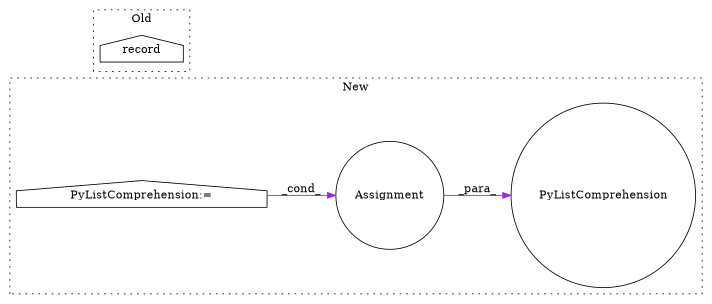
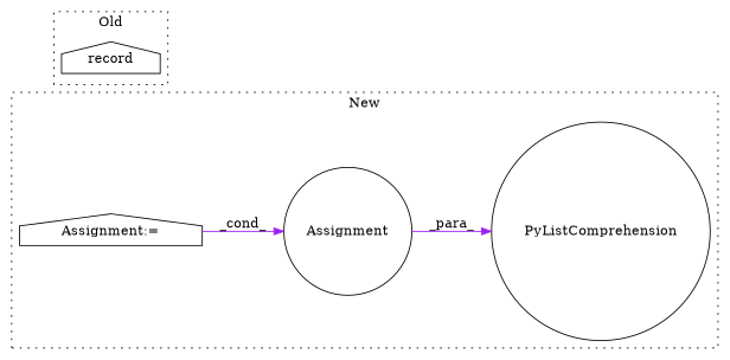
  digraph {
    rankdir=LR
    node [l=24 s=6093 shape=circle]
    edge [color=purple]
    n1 [a=113 label=Assignment]
    n2 [a=109 l=161 label=PyListComprehension s=5964]
-   n3 [a=7 label="PyListComprehension:=" shape=house]
+   n3 [a=7 label="Assignment:=" shape=house]
    n4 [a=32 l="7,1" label=record s="6717,6754" shape=house]
    subgraph cluster_1 {
      label=New
      style=dotted
      n1
      n2
      n3
    }
    subgraph cluster_2 {
      label=Old
      style=dotted
      n4
    }
    n1 -> n2 [label=_para_]
    n3 -> n1 [label=_cond_]
  }
